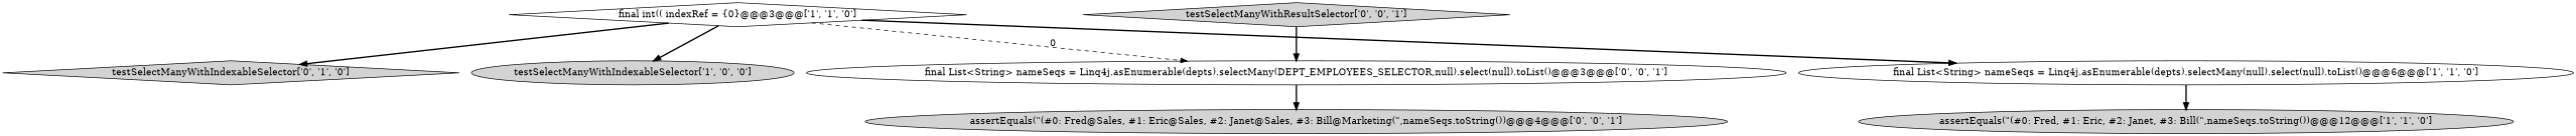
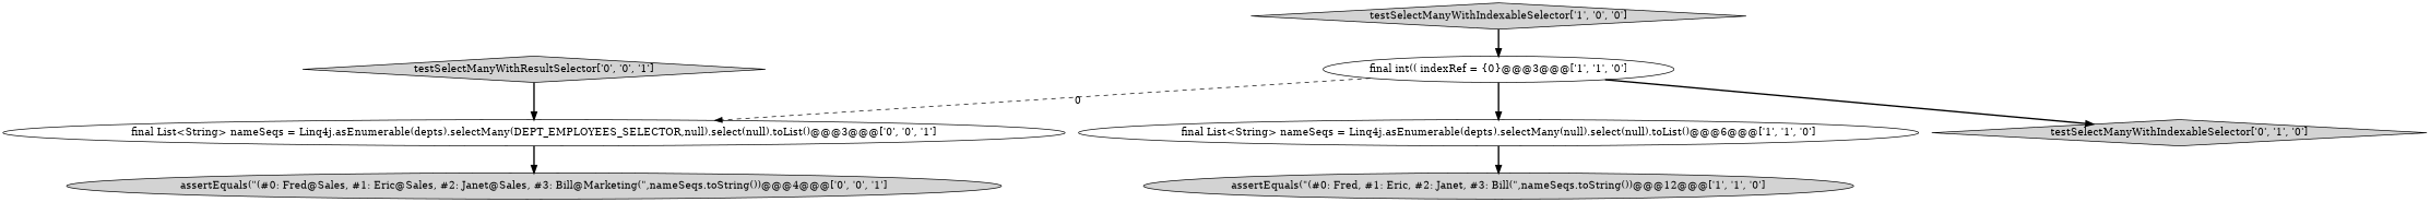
  digraph {
    node [fillcolor=lightgray shape=ellipse style=filled]
    edge [style=bold]
    n1 [fillcolor=white label="final List<String> nameSeqs = Linq4j.asEnumerable(depts).selectMany(null).select(null).toList()@@@6@@@['1', '1', '0']"]
    n2 [label="assertEquals(\"(#0: Fred, #1: Eric, #2: Janet, #3: Bill(\",nameSeqs.toString())@@@12@@@['1', '1', '0']"]
-   n3 [label="testSelectManyWithIndexableSelector['1', '0', '0']"]
-   n4 [fillcolor=white label="final int(( indexRef = {0}@@@3@@@['1', '1', '0']" shape=diamond]
+   n3 [label="testSelectManyWithIndexableSelector['1', '0', '0']" shape=diamond]
+   n4 [fillcolor=white label="final int(( indexRef = {0}@@@3@@@['1', '1', '0']"]
    n5 [fillcolor=white label="final List<String> nameSeqs = Linq4j.asEnumerable(depts).selectMany(DEPT_EMPLOYEES_SELECTOR,null).select(null).toList()@@@3@@@['0', '0', '1']"]
    n6 [label="testSelectManyWithIndexableSelector['0', '1', '0']" shape=diamond]
    n7 [label="assertEquals(\"(#0: Fred@Sales, #1: Eric@Sales, #2: Janet@Sales, #3: Bill@Marketing(\",nameSeqs.toString())@@@4@@@['0', '0', '1']"]
    n8 [label="testSelectManyWithResultSelector['0', '0', '1']" shape=diamond]
    n1 -> n2
-   n4 -> n3
+   n3 -> n4
    n4 -> n1
    n4 -> n5 [label=0 style=dashed]
    n4 -> n6
    n5 -> n7
    n8 -> n5
  }
